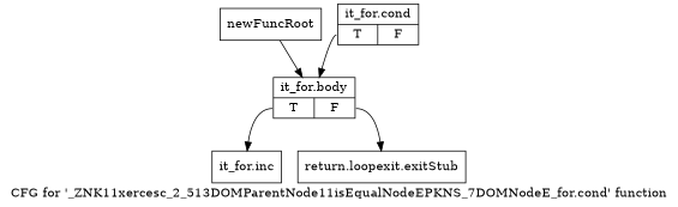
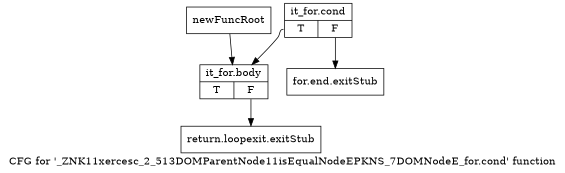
  digraph {
    label="CFG for '_ZNK11xercesc_2_513DOMParentNode11isEqualNodeEPKNS_7DOMNodeE_for.cond' function"
    node [shape=record]
    edge [tailport=s1]
    n1 [label="{newFuncRoot}"]
    n2 [label="{it_for.body|{<s0>T|<s1>F}}"]
    n3 [label="{it_for.cond|{<s0>T|<s1>F}}"]
+   n4 [label="{for.end.exitStub}"]
    n5 [label="{return.loopexit.exitStub}"]
-   n6 [label="{it_for.inc}"]
    n1 -> n2 [tailport=""]
    n2 -> n5
-   n2 -> n6 [tailport=s0]
    n3 -> n2 [tailport=s0]
+   n3 -> n4
  }
